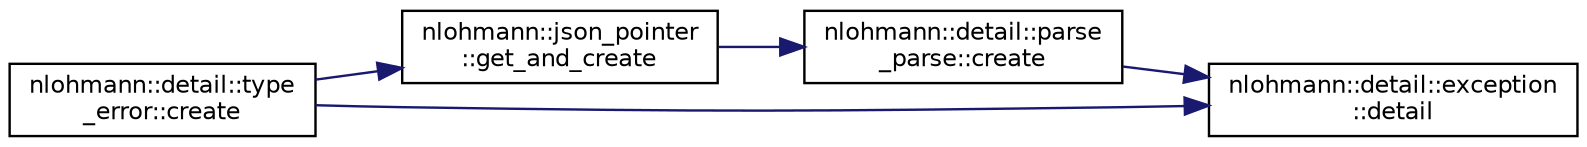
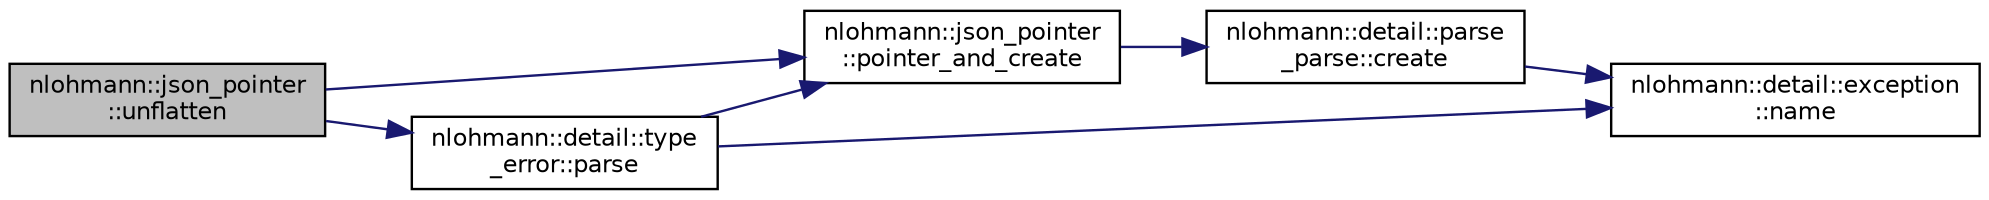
  digraph {
    rankdir=LR
    node [color=black fillcolor=white fontname=Helvetica fontsize=10 shape=record style=filled]
    edge [color=midnightblue fontname=Helvetica fontsize=10 labelfontname=Helvetica labelfontsize=10 style=solid]
-   n2 [height=0.2 label="nlohmann::detail::type\l_error::create" width=0.4]
-   n3 [height=0.2 label="nlohmann::json_pointer\l::get_and_create" width=0.4]
-   n4 [height=0.2 label="nlohmann::detail::exception\l::detail" width=0.4]
+   n1 [fillcolor=grey75 fontcolor=black height=0.2 label="nlohmann::json_pointer\l::unflatten" width=0.4]
+   n2 [height=0.2 label="nlohmann::detail::type\l_error::parse" width=0.4]
+   n3 [height=0.2 label="nlohmann::json_pointer\l::pointer_and_create" width=0.4]
+   n4 [height=0.2 label="nlohmann::detail::exception\l::name" width=0.4]
    n5 [height=0.2 label="nlohmann::detail::parse\l_parse::create" width=0.4]
+   n1 -> n2
+   n1 -> n3
    n2 -> n3
    n2 -> n4
    n3 -> n5
    n5 -> n4
  }
